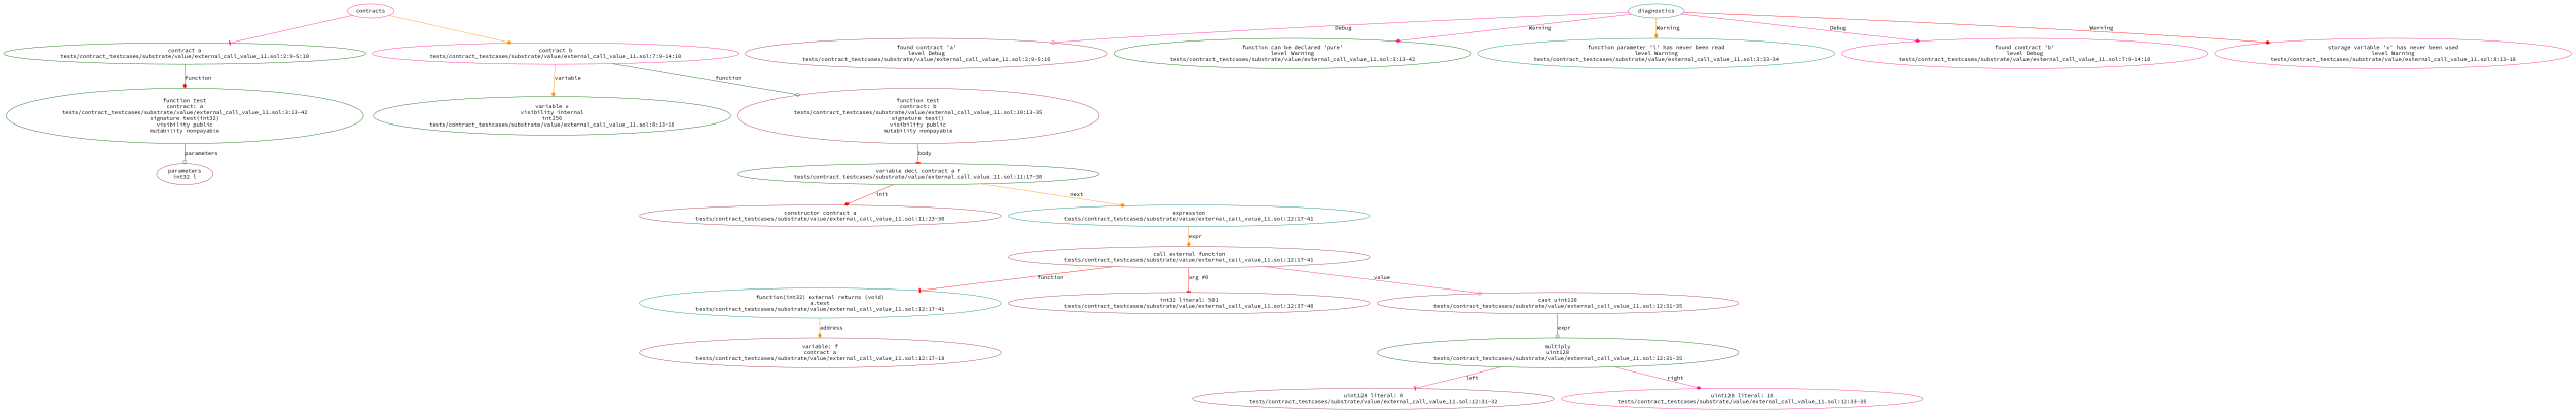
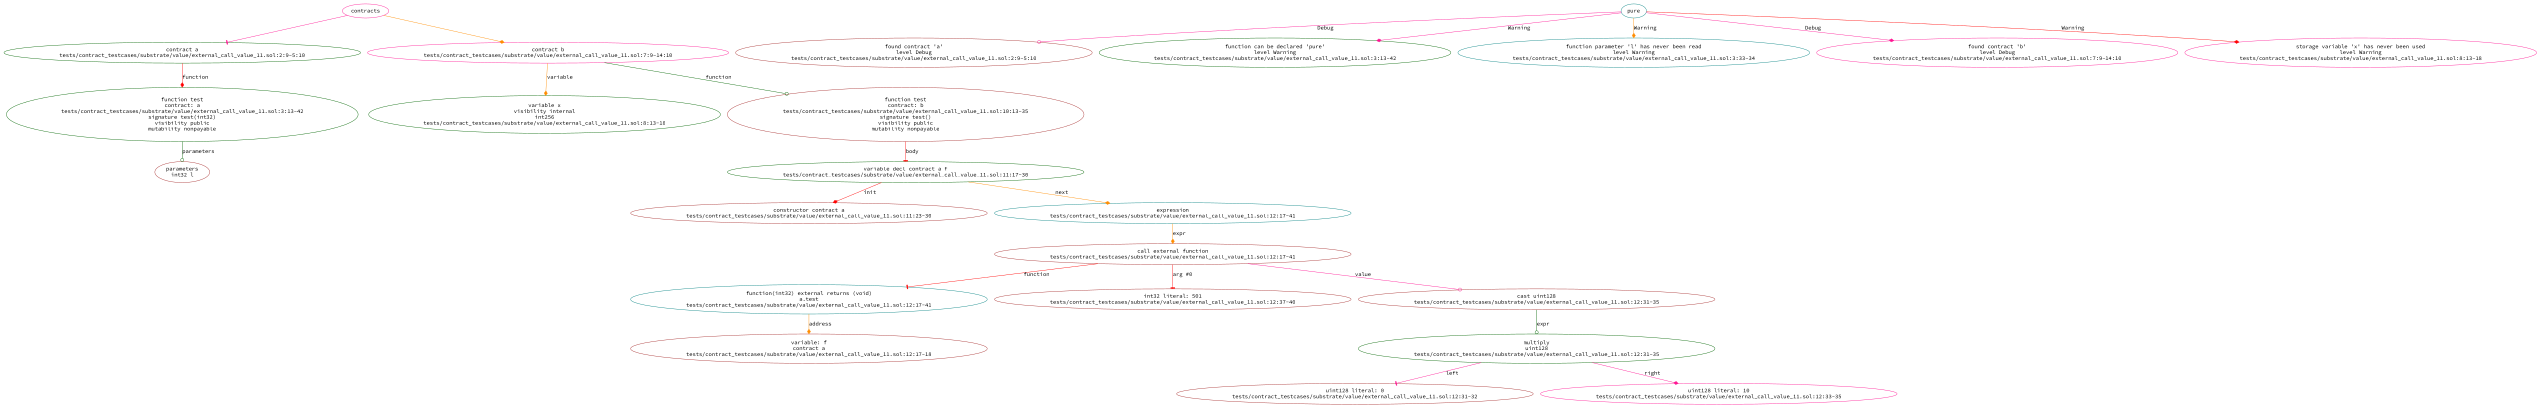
  strict digraph {
    fontname="Source Code Pro"
    node [color=brown fontname="Source Code Pro"]
    edge [color=deeppink arrowhead=diamond fontname="Source Code Pro"]
    n1 [label="contract a\ntests/contract_testcases/substrate/value/external_call_value_11.sol:2:9-5:10" color=darkgreen]
    n2 [label="function test\ncontract: a\ntests/contract_testcases/substrate/value/external_call_value_11.sol:3:13-42\nsignature test(int32)\nvisibility public\nmutability nonpayable" color=darkgreen]
    n3 [label="parameters\nint32 l"]
    n4 [label="contract b\ntests/contract_testcases/substrate/value/external_call_value_11.sol:7:9-14:10" color=deeppink]
    n5 [label="variable x\nvisibility internal\nint256\ntests/contract_testcases/substrate/value/external_call_value_11.sol:8:13-18" color=darkgreen]
    n6 [label="function test\ncontract: b\ntests/contract_testcases/substrate/value/external_call_value_11.sol:10:13-35\nsignature test()\nvisibility public\nmutability nonpayable"]
    n7 [label="variable decl contract a f\ntests/contract_testcases/substrate/value/external_call_value_11.sol:11:17-30" color=darkgreen]
    n8 [label="constructor contract a\ntests/contract_testcases/substrate/value/external_call_value_11.sol:11:23-30"]
    n9 [label="expression\ntests/contract_testcases/substrate/value/external_call_value_11.sol:12:17-41" color=teal]
    n10 [label="call external function\ntests/contract_testcases/substrate/value/external_call_value_11.sol:12:17-41"]
    n11 [label="function(int32) external returns (void)\na.test\ntests/contract_testcases/substrate/value/external_call_value_11.sol:12:17-41" color=teal]
    n12 [label="int32 literal: 501\ntests/contract_testcases/substrate/value/external_call_value_11.sol:12:37-40"]
    n13 [label="cast uint128\ntests/contract_testcases/substrate/value/external_call_value_11.sol:12:31-35"]
    n14 [label="variable: f\ncontract a\ntests/contract_testcases/substrate/value/external_call_value_11.sol:12:17-18"]
    n15 [label="multiply\nuint128\ntests/contract_testcases/substrate/value/external_call_value_11.sol:12:31-35" color=darkgreen]
    n16 [label="uint128 literal: 0\ntests/contract_testcases/substrate/value/external_call_value_11.sol:12:31-32"]
    n17 [label="uint128 literal: 10\ntests/contract_testcases/substrate/value/external_call_value_11.sol:12:33-35" color=deeppink]
    n18 [label="found contract 'a'\nlevel Debug\ntests/contract_testcases/substrate/value/external_call_value_11.sol:2:9-5:10"]
    n19 [label="function can be declared 'pure'\nlevel Warning\ntests/contract_testcases/substrate/value/external_call_value_11.sol:3:13-42" color=darkgreen]
    n20 [label="function parameter 'l' has never been read\nlevel Warning\ntests/contract_testcases/substrate/value/external_call_value_11.sol:3:33-34" color=teal]
    n21 [label="found contract 'b'\nlevel Debug\ntests/contract_testcases/substrate/value/external_call_value_11.sol:7:9-14:10" color=deeppink]
    n22 [label="storage variable 'x' has never been used\nlevel Warning\ntests/contract_testcases/substrate/value/external_call_value_11.sol:8:13-18" color=deeppink]
    contracts [color=deeppink]
-   diagnostics [color=teal]
+   diagnostics [color=teal label=pure]
    n1 -> n2 [label=function color=red]
    n2 -> n3 [label=parameters color=darkgreen arrowhead=odot]
    n4 -> n5 [label=variable color=darkorange]
    n4 -> n6 [label=function color=darkgreen arrowhead=odot]
    n6 -> n7 [label=body color=red arrowhead=tee]
    n7 -> n8 [label=init color=red]
    n7 -> n9 [label=next color=darkorange]
    n9 -> n10 [label=expr color=darkorange]
    n10 -> n11 [label=function color=red arrowhead=tee]
    n10 -> n12 [label="arg #0" color=red arrowhead=tee]
    n10 -> n13 [label=value arrowhead=odot]
    n11 -> n14 [label=address color=darkorange]
    n13 -> n15 [label=expr color=darkgreen arrowhead=odot]
    n15 -> n16 [label=left arrowhead=tee]
    n15 -> n17 [label=right]
    contracts -> n1 [arrowhead=tee]
    contracts -> n4 [color=darkorange]
    diagnostics -> n18 [label=Debug arrowhead=odot]
    diagnostics -> n19 [label=Warning]
    diagnostics -> n20 [label=Warning color=darkorange]
    diagnostics -> n21 [label=Debug]
    diagnostics -> n22 [label=Warning color=red]
  }
